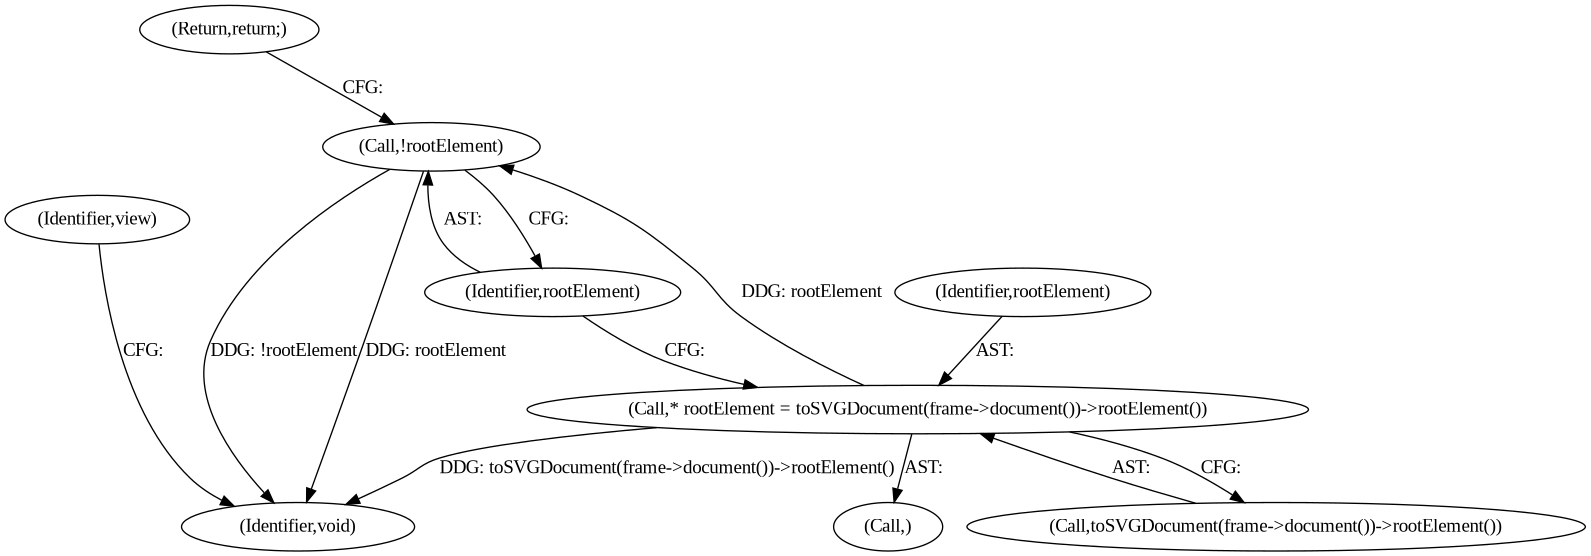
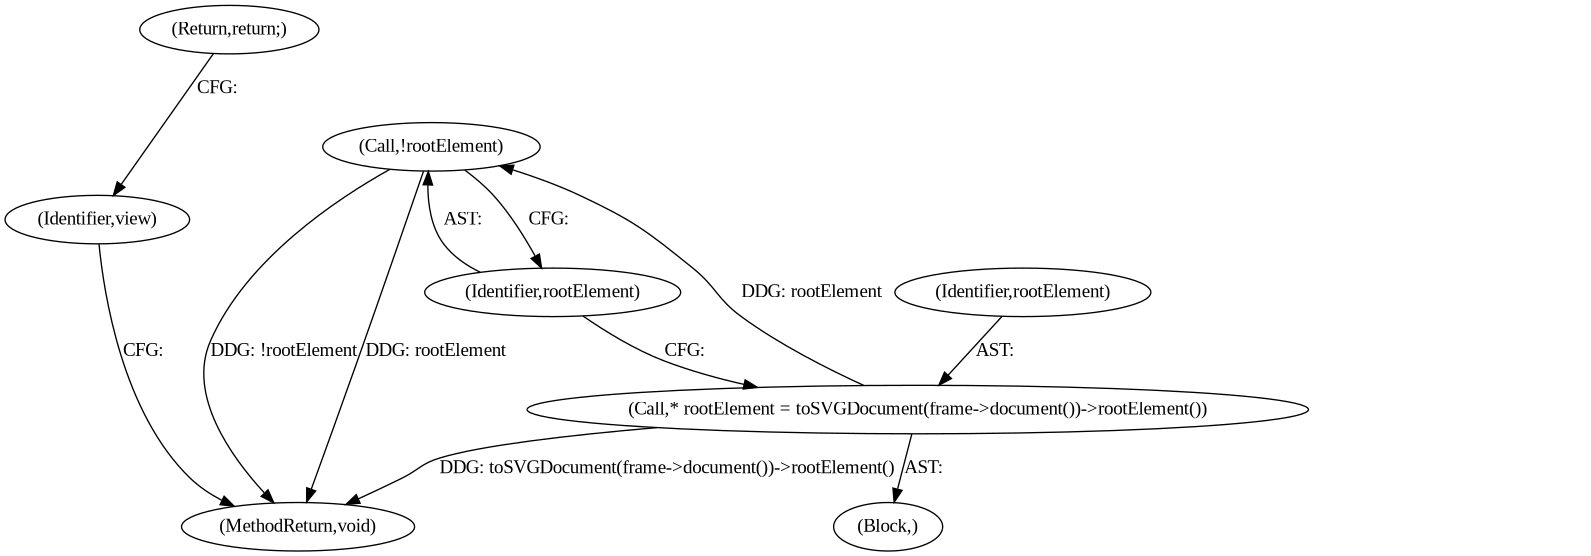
  digraph {
    fontname="Liberation Serif"
    node [fontname="Liberation Serif"]
    edge [fontname="Liberation Serif"]
    n1 [label="(Call,!rootElement)"]
    n2 [label="(Identifier,rootElement)"]
-   n3 [label="(Identifier,void)"]
+   n3 [label="(MethodReturn,void)"]
    n4 [label="(Call,* rootElement = toSVGDocument(frame->document())->rootElement())"]
-   n5 [label="(Call,)"]
-   n6 [label="(Call,toSVGDocument(frame->document())->rootElement())"]
+   n5 [label="(Block,)"]
    n7 [label="(Identifier,rootElement)"]
    n8 [label="(Identifier,view)"]
    n9 [label="(Return,return;)"]
    n1 -> n2 [label="CFG: "]
    n1 -> n3 [label="DDG: !rootElement"]
    n1 -> n3 [label="DDG: rootElement"]
    n2 -> n1 [label="AST: "]
    n2 -> n4 [label="CFG: "]
    n4 -> n1 [label="DDG: rootElement"]
    n4 -> n3 [label="DDG: toSVGDocument(frame->document())->rootElement()"]
    n4 -> n5 [label="AST: "]
-   n4 -> n6 [label="CFG: "]
-   n6 -> n4 [label="AST: "]
    n7 -> n4 [label="AST: "]
    n8 -> n3 [label="CFG: "]
-   n9 -> n1 [label="CFG: "]
+   n9 -> n8 [label="CFG: "]
  }
